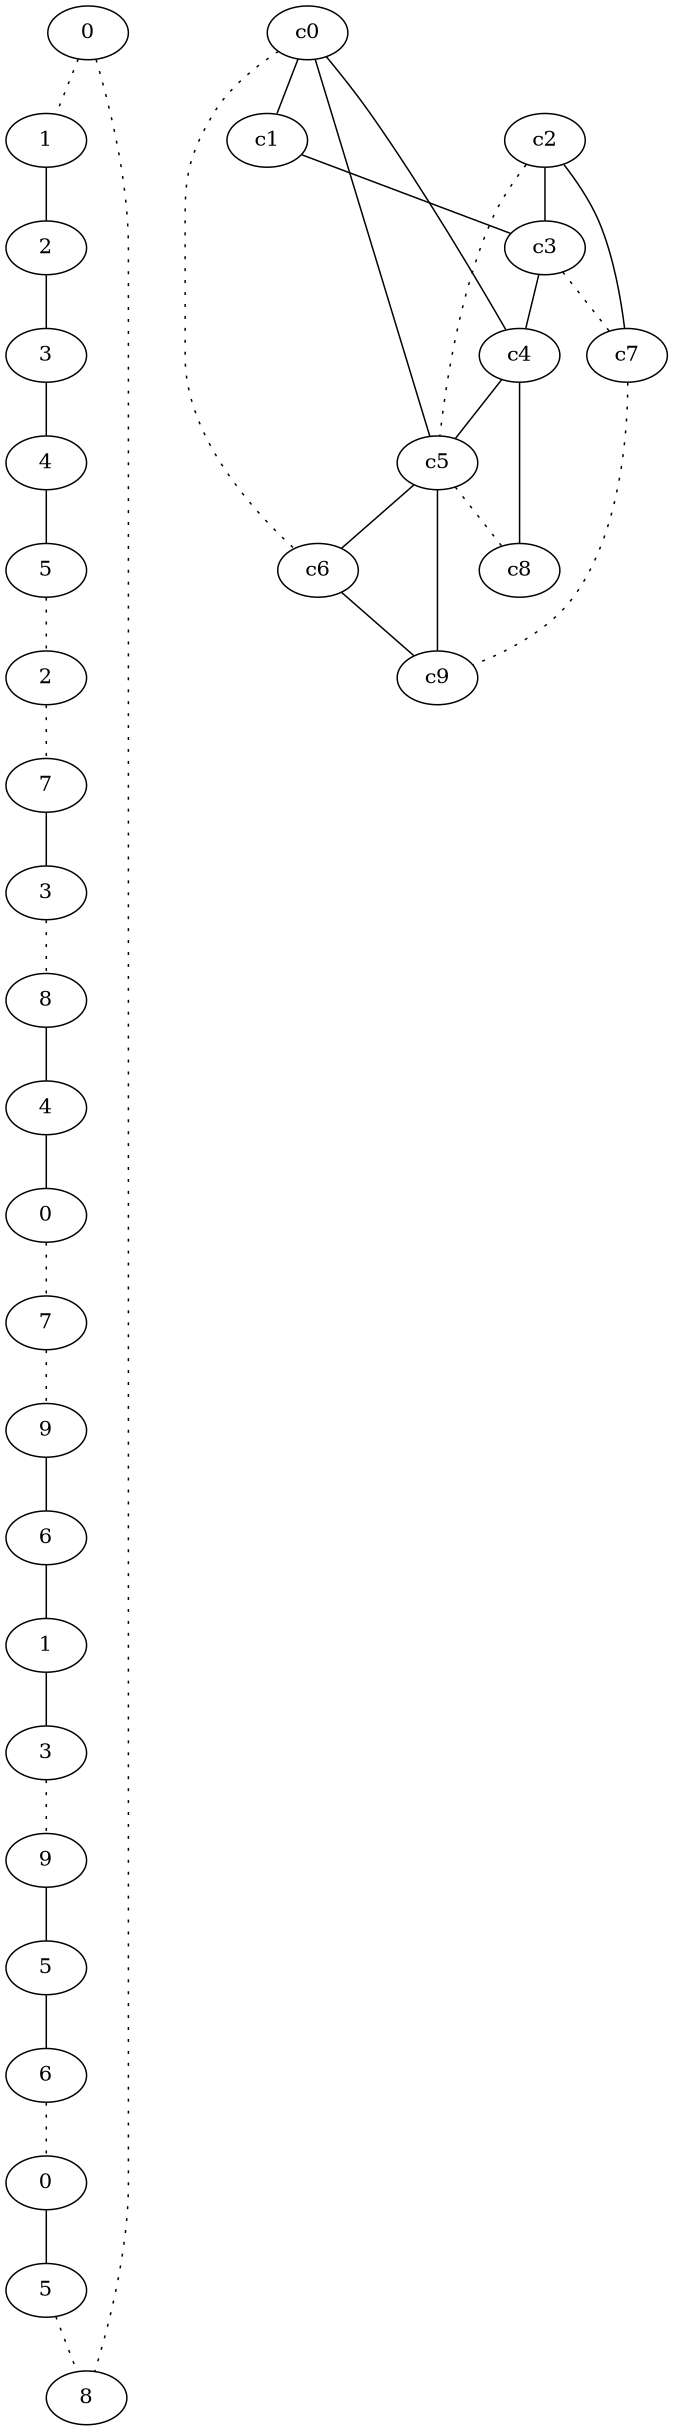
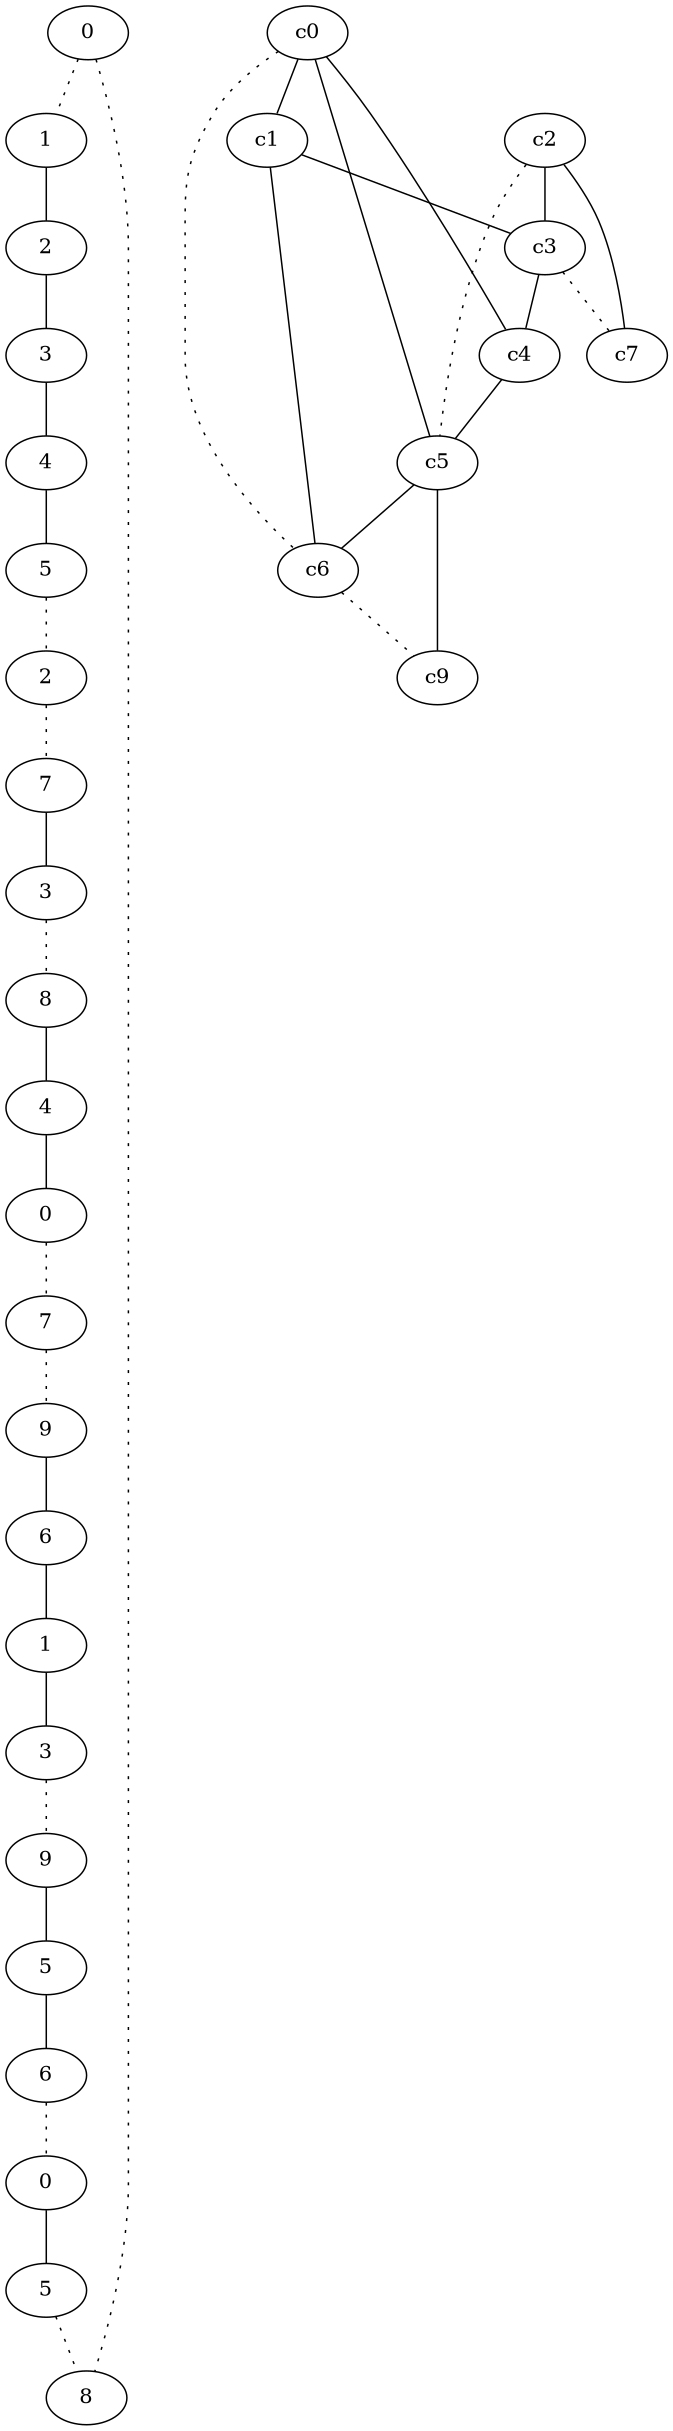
  graph {
    n1 [label=0]
    n2 [label=1]
    n3 [label=8]
    n4 [label=2]
    n5 [label=3]
    n6 [label=4]
    n7 [label=5]
    n8 [label=2]
    n9 [label=7]
    n10 [label=3]
    n11 [label=8]
    n12 [label=4]
    n13 [label=0]
    n14 [label=7]
    n15 [label=9]
    n16 [label=6]
    n17 [label=1]
    n18 [label=3]
    n19 [label=9]
    n20 [label=5]
    n21 [label=6]
    n22 [label=0]
    n23 [label=5]
    c0
    c1
    c4
    c5
    c6
    c3
-   c8
    c9
    c7
    c2
    n1 -- n2 [style=dotted]
    n1 -- n3 [style=dotted]
    n2 -- n4
    n4 -- n5
    n5 -- n6
    n6 -- n7
    n7 -- n8 [style=dotted]
    n8 -- n9 [style=dotted]
    n9 -- n10
    n10 -- n11 [style=dotted]
    n11 -- n12
    n12 -- n13
    n13 -- n14 [style=dotted]
    n14 -- n15 [style=dotted]
    n15 -- n16
    n16 -- n17
    n17 -- n18
    n18 -- n19 [style=dotted]
    n19 -- n20
    n20 -- n21
    n21 -- n22 [style=dotted]
    n22 -- n23
    n23 -- n3 [style=dotted]
    c0 -- c1 [style=solid]
    c0 -- c4
    c0 -- c5
    c0 -- c6 [style=dotted]
+   c1 -- c6
    c1 -- c3
    c4 -- c5
-   c4 -- c8
    c5 -- c6
-   c5 -- c8 [style=dotted]
    c5 -- c9
-   c6 -- c9
+   c6 -- c9 [style=dotted]
    c3 -- c4
    c3 -- c7 [style=dotted]
-   c7 -- c9 [style=dotted]
    c2 -- c5 [style=dotted]
    c2 -- c3
    c2 -- c7 [style=solid]
  }
